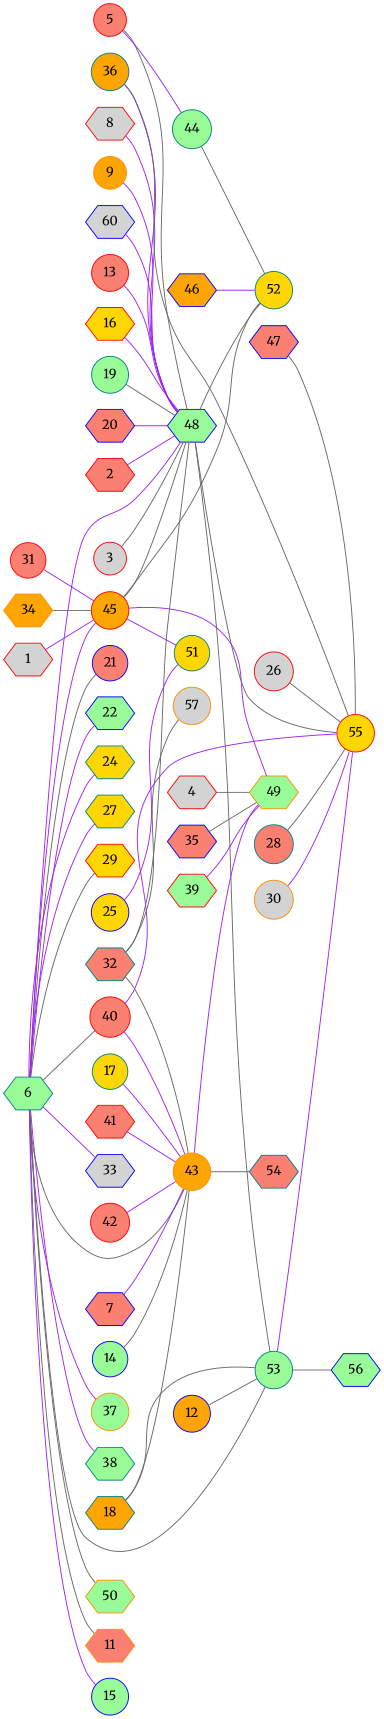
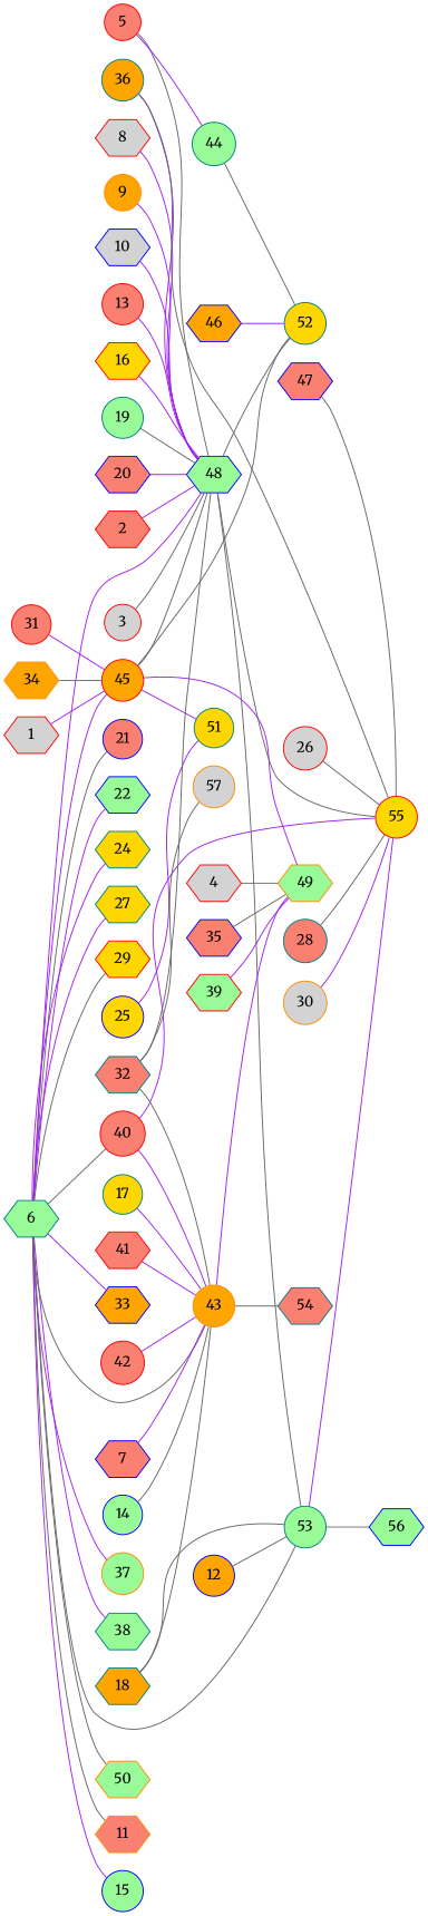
  graph {
    fontname=Merriweather
    rankdir=LR
    node [color=red fillcolor=salmon fontname=Merriweather shape=hexagon style=filled]
    edge [color=purple fontname=Merriweather weight=1.0]
    1 [fillcolor=lightgrey]
    45 [fillcolor=orange shape=circle]
    48 [color=blue fillcolor=palegreen]
    49 [color=darkorange fillcolor=palegreen]
    51 [color=teal fillcolor=gold shape=circle]
    52 [color=teal fillcolor=gold shape=circle]
    2
    53 [color=teal fillcolor=palegreen shape=circle]
    55 [fillcolor=gold shape=circle]
    3 [fillcolor=lightgrey shape=circle]
    4 [fillcolor=lightgrey]
    5 [shape=circle]
    44 [color=teal fillcolor=palegreen shape=circle]
    6 [color=teal fillcolor=palegreen]
    11 [color=darkorange]
    15 [color=blue fillcolor=palegreen shape=circle]
    21 [color=blue shape=circle]
    22 [color=blue fillcolor=palegreen]
    24 [color=teal fillcolor=gold]
    27 [color=teal fillcolor=gold]
    29 [fillcolor=gold]
-   33 [color=blue fillcolor=lightgrey]
+   33 [color=blue fillcolor=orange]
    37 [color=darkorange fillcolor=palegreen shape=circle]
    38 [color=teal fillcolor=palegreen]
    40 [shape=circle]
    43 [color=darkorange fillcolor=orange shape=circle]
    50 [color=darkorange fillcolor=palegreen]
    54 [color=teal]
    56 [color=blue fillcolor=palegreen]
    7 [color=blue]
    8 [fillcolor=lightgrey]
    9 [color=darkorange fillcolor=orange shape=circle]
-   10 [color=blue fillcolor=lightgrey label=60]
+   10 [color=blue fillcolor=lightgrey]
    12 [color=blue fillcolor=orange shape=circle]
    13 [shape=circle]
    14 [color=blue fillcolor=palegreen shape=circle]
    16 [fillcolor=gold]
    17 [color=teal fillcolor=gold shape=circle]
    18 [color=teal fillcolor=orange]
    19 [color=teal fillcolor=palegreen shape=circle]
    20 [color=blue]
    25 [color=blue fillcolor=gold shape=circle]
    26 [fillcolor=lightgrey shape=circle]
    28 [color=teal shape=circle]
    30 [color=darkorange fillcolor=lightgrey shape=circle]
    31 [shape=circle]
    32 [color=teal]
    57 [color=darkorange fillcolor=lightgrey shape=circle]
    34 [color=darkorange fillcolor=orange]
    35 [color=blue]
    36 [color=teal fillcolor=orange shape=circle]
    39 [fillcolor=palegreen]
    41
    42 [shape=circle]
    46 [color=blue fillcolor=orange]
    47 [color=blue]
    1 -- 45
    45 -- 48 [color=gray40 weight=2.0]
    45 -- 49 [weight=2.0]
    45 -- 51 [weight=2.0]
    45 -- 52 [color=gray40]
    48 -- 52 [color=gray40]
    48 -- 53 [color=gray40]
    48 -- 55 [color=gray40]
    2 -- 48
    53 -- 55
    53 -- 56 [color=gray40]
    3 -- 48 [color=gray40]
    4 -- 49 [color=gray40]
    5 -- 48 [color=gray40]
    5 -- 44
    44 -- 52 [color=gray40]
    6 -- 45
    6 -- 48
    6 -- 53 [color=gray40]
    6 -- 11 [color=gray40]
    6 -- 15 [weight=2.0]
    6 -- 21 [color=gray40]
    6 -- 22
    6 -- 24
    6 -- 27
    6 -- 29 [color=gray40]
    6 -- 33
    6 -- 37
    6 -- 38
    6 -- 40 [color=gray40 weight=3.0]
    6 -- 43 [color=gray40]
    6 -- 50 [color=gray40 weight=2.0]
    40 -- 55
    40 -- 43
    43 -- 49
    43 -- 54 [color=gray40]
    7 -- 43
    8 -- 48
    9 -- 48
    10 -- 48
    12 -- 53 [color=gray40]
    13 -- 48
    14 -- 43 [color=gray40]
    16 -- 48
    17 -- 43
    18 -- 53 [color=gray40]
    18 -- 43 [color=gray40]
    19 -- 48 [color=gray40]
    20 -- 48
    25 -- 51
    26 -- 55 [color=gray40]
    28 -- 55 [color=gray40]
    30 -- 55
    31 -- 45
    32 -- 48 [color=gray40]
    32 -- 43 [color=gray40]
    32 -- 57 [color=gray40]
    34 -- 45 [color=gray40]
    35 -- 49 [color=gray40]
    36 -- 48 [weight=2.0]
    36 -- 55 [color=gray40]
    39 -- 49
    41 -- 43
    42 -- 43
    46 -- 52
    47 -- 55 [color=gray40]
  }
